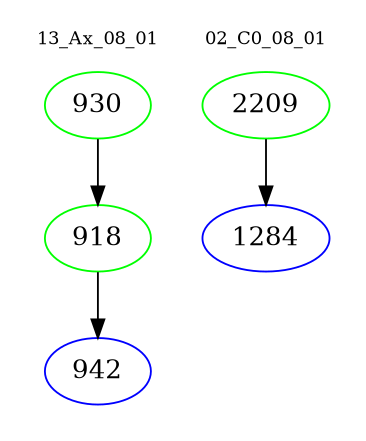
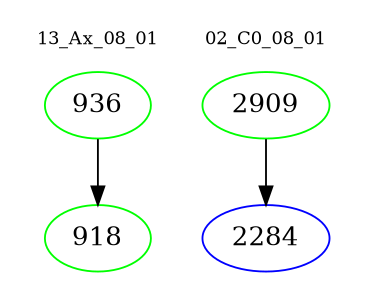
  digraph {
    node [color=green]
    edge [color=black]
-   n1 [label=930]
+   n1 [label=936]
    n2 [label=918]
-   n3 [color=blue label=942]
-   n4 [label=2209]
-   n5 [color=blue label=1284]
+   n4 [label=2909]
+   n5 [color=blue label=2284]
    subgraph cluster_1 {
      color=white
      fontsize=10
      label="13_Ax_08_01"
      n1
      n2
-     n3
    }
    subgraph cluster_2 {
      color=white
      fontsize=10
      label="02_C0_08_01"
      n4
      n5
    }
    n1 -> n2
-   n2 -> n3
    n4 -> n5
  }
